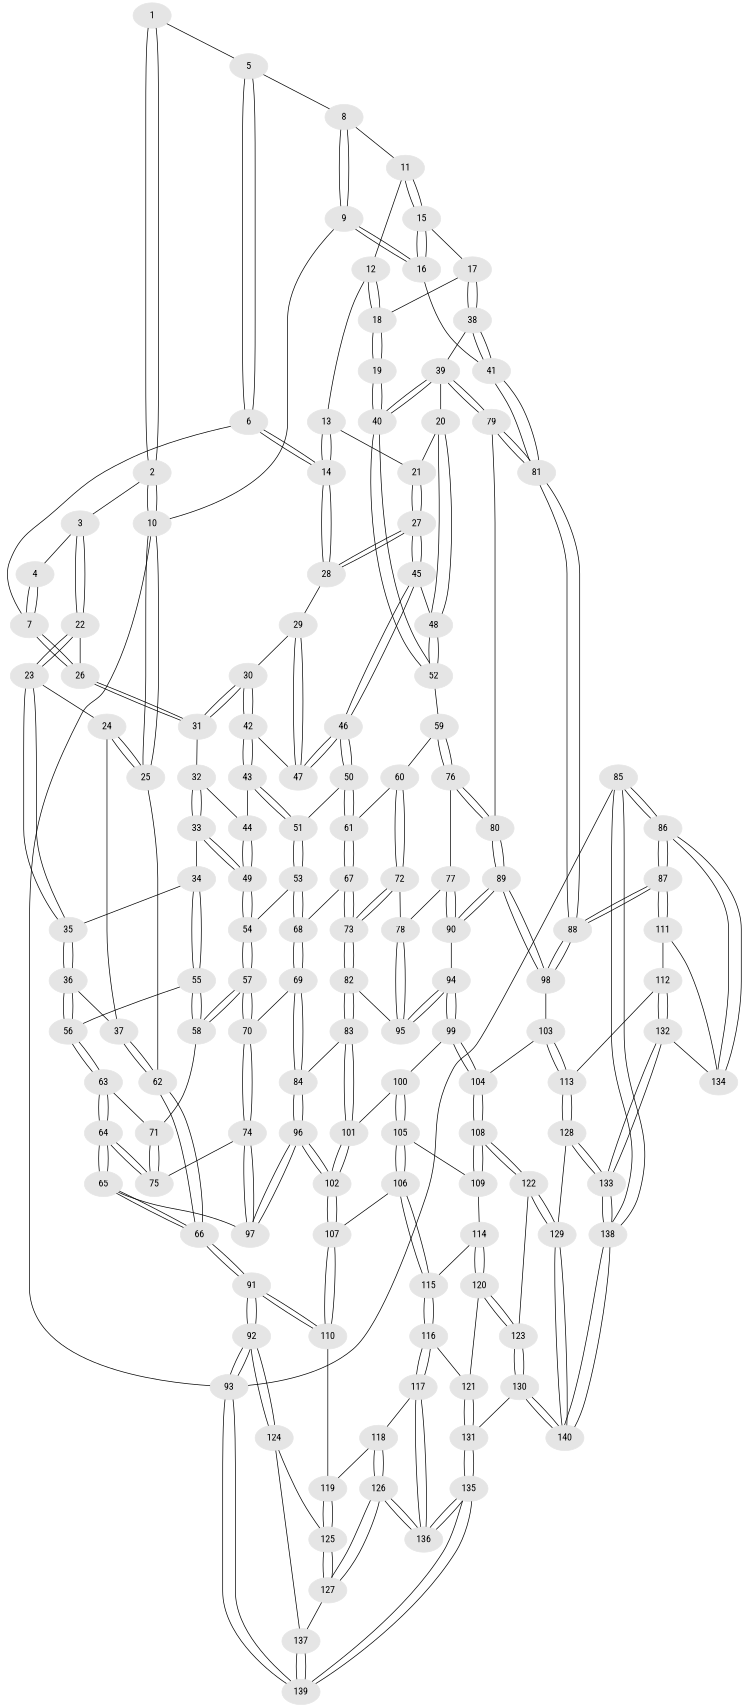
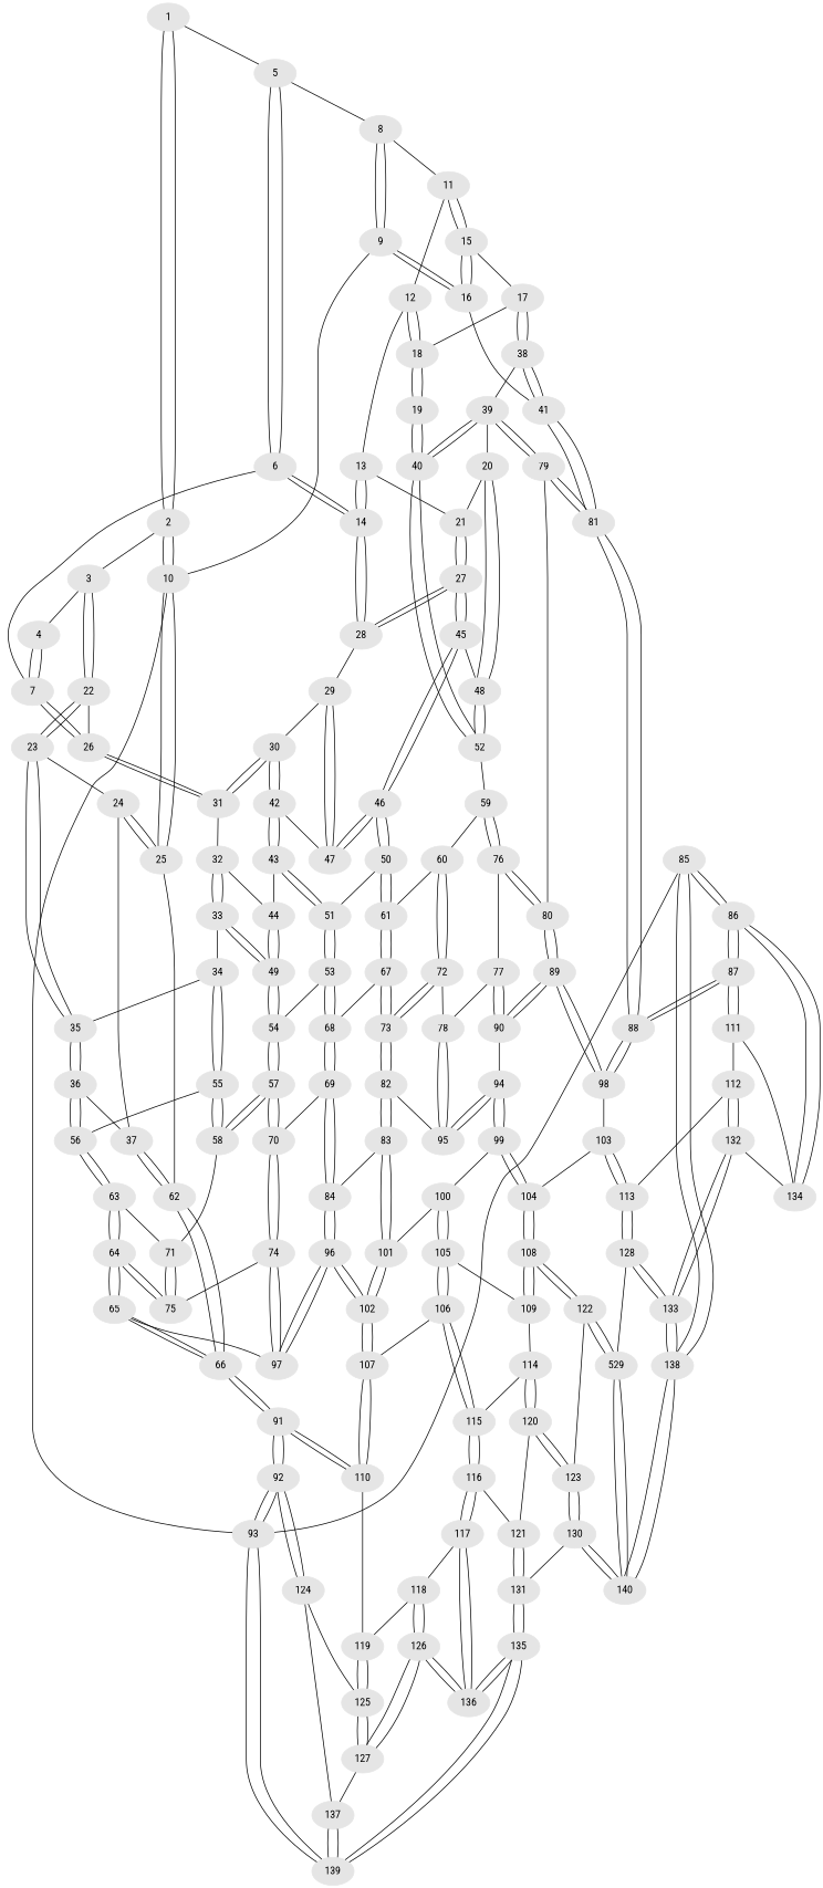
  graph {
    fontname="Roboto Condensed"
    node [color=gray90 fontname="Roboto Condensed" style=filled]
    edge [fontname="Roboto Condensed"]
    1
    2
    5
    3
    10
    6
    8
    4
    22
    25
    93
    7
    26
    23
    14
    9
    11
    28
    31
    16
    12
    15
    41
    85
    86
    138
    62
    139
    13
    18
    17
    21
    19
    27
    29
    38
    81
    39
    40
    20
    48
    52
    45
    24
    35
    37
    36
    66
    32
    46
    30
    47
    42
    43
    33
    44
    34
    49
    55
    54
    56
    58
    63
    79
    80
    59
    88
    51
    53
    50
    61
    57
    67
    68
    60
    76
    69
    70
    71
    64
    74
    75
    72
    77
    73
    78
    91
    65
    97
    92
    110
    82
    84
    96
    95
    83
    90
    89
    94
    98
    101
    102
    87
    134
    140
    111
    112
    103
    99
    124
    119
    125
    137
    100
    104
    107
    113
    105
    108
    106
    109
    128
    122
    115
    114
    116
    123
-   129
+   129 [label=529]
    120
    132
    133
    121
    117
    118
    136
    131
    126
    127
    130
    135
    1 -- 2
    1 -- 2
    1 -- 5
    2 -- 3
    2 -- 10
    2 -- 10
    5 -- 6
    5 -- 6
    5 -- 8
    3 -- 4
    3 -- 22
    3 -- 22
    10 -- 25
    10 -- 25
    10 -- 93
    6 -- 7
    6 -- 14
    6 -- 14
    8 -- 9
    8 -- 9
    8 -- 11
    4 -- 7
    4 -- 7
    22 -- 26
    22 -- 23
    22 -- 23
    25 -- 62
    93 -- 139
    93 -- 139
    7 -- 26
    7 -- 26
    26 -- 31
    26 -- 31
    23 -- 24
    23 -- 35
    23 -- 35
    14 -- 28
    14 -- 28
    9 -- 10
    9 -- 16
    9 -- 16
    11 -- 12
    11 -- 15
    11 -- 15
    28 -- 29
    31 -- 32
    16 -- 41
    12 -- 13
    12 -- 18
    12 -- 18
    15 -- 16
    15 -- 16
    15 -- 17
    41 -- 81
    41 -- 81
    85 -- 93
    85 -- 86
    85 -- 86
    85 -- 138
    85 -- 138
    86 -- 87
    86 -- 87
    86 -- 134
    86 -- 134
    138 -- 140
    138 -- 140
    62 -- 66
    62 -- 66
    13 -- 14
    13 -- 14
    13 -- 21
    18 -- 19
    18 -- 19
    17 -- 18
    17 -- 38
    17 -- 38
    21 -- 27
    21 -- 27
    19 -- 40
    19 -- 40
    27 -- 28
    27 -- 28
    27 -- 45
    27 -- 45
    29 -- 30
    29 -- 47
    29 -- 47
    38 -- 41
    38 -- 41
    38 -- 39
    81 -- 88
    81 -- 88
    39 -- 40
    39 -- 40
    39 -- 20
    39 -- 79
    39 -- 79
    40 -- 52
    40 -- 52
    20 -- 21
    20 -- 48
    20 -- 48
    48 -- 52
    48 -- 52
    52 -- 59
    45 -- 48
    45 -- 46
    45 -- 46
    24 -- 25
    24 -- 25
    24 -- 37
    35 -- 36
    35 -- 36
    37 -- 62
    37 -- 62
    36 -- 37
    36 -- 56
    36 -- 56
    66 -- 91
    66 -- 91
    32 -- 33
    32 -- 33
    32 -- 44
    46 -- 47
    46 -- 47
    46 -- 50
    46 -- 50
    30 -- 31
    30 -- 31
    30 -- 42
    30 -- 42
    42 -- 47
    42 -- 43
    42 -- 43
    43 -- 44
    43 -- 51
    43 -- 51
    33 -- 34
    33 -- 49
    33 -- 49
    44 -- 49
    44 -- 49
    34 -- 35
    34 -- 55
    34 -- 55
    49 -- 54
    49 -- 54
    55 -- 56
    55 -- 58
    55 -- 58
    54 -- 57
    54 -- 57
    56 -- 63
    56 -- 63
    58 -- 71
    63 -- 71
    63 -- 64
    63 -- 64
    79 -- 81
    79 -- 81
    79 -- 80
    80 -- 89
    80 -- 89
    59 -- 60
    59 -- 76
    59 -- 76
    88 -- 98
    88 -- 98
    51 -- 53
    51 -- 53
    53 -- 54
    53 -- 68
    53 -- 68
    50 -- 51
    50 -- 61
    50 -- 61
    61 -- 67
    61 -- 67
    57 -- 58
    57 -- 58
    57 -- 70
    57 -- 70
    67 -- 68
    67 -- 73
    67 -- 73
    68 -- 69
    68 -- 69
    60 -- 61
    60 -- 72
    60 -- 72
    76 -- 80
    76 -- 80
    76 -- 77
    69 -- 70
    69 -- 84
    69 -- 84
    70 -- 74
    70 -- 74
    71 -- 75
    71 -- 75
    64 -- 75
    64 -- 75
    64 -- 65
    64 -- 65
    74 -- 75
    74 -- 97
    74 -- 97
    72 -- 73
    72 -- 73
    72 -- 78
    77 -- 78
    77 -- 90
    77 -- 90
    73 -- 82
    73 -- 82
    78 -- 95
    78 -- 95
    91 -- 92
    91 -- 92
    91 -- 110
    91 -- 110
    65 -- 66
    65 -- 66
    65 -- 97
    92 -- 93
    92 -- 93
    92 -- 124
    92 -- 124
    110 -- 119
    82 -- 95
    82 -- 83
    82 -- 83
    84 -- 96
    84 -- 96
    96 -- 97
    96 -- 97
    96 -- 102
    96 -- 102
    83 -- 84
    83 -- 101
    83 -- 101
    90 -- 94
    89 -- 90
    89 -- 90
    89 -- 98
    89 -- 98
    94 -- 95
    94 -- 95
    94 -- 99
    94 -- 99
    98 -- 103
    101 -- 102
    101 -- 102
    102 -- 107
    102 -- 107
    87 -- 88
    87 -- 88
    87 -- 111
    87 -- 111
    111 -- 134
    111 -- 112
    112 -- 113
    112 -- 132
    112 -- 132
    103 -- 104
    103 -- 113
    103 -- 113
    99 -- 100
    99 -- 104
    99 -- 104
    124 -- 125
    124 -- 137
    119 -- 125
    119 -- 125
    125 -- 127
    125 -- 127
    137 -- 139
    137 -- 139
    100 -- 101
    100 -- 105
    100 -- 105
    104 -- 108
    104 -- 108
    107 -- 110
    107 -- 110
    113 -- 128
    113 -- 128
    105 -- 106
    105 -- 106
    105 -- 109
    108 -- 109
    108 -- 109
    108 -- 122
    108 -- 122
    106 -- 107
    106 -- 115
    106 -- 115
    109 -- 114
    128 -- 129
    128 -- 133
    128 -- 133
    122 -- 123
    122 -- 129
    122 -- 129
    115 -- 116
    115 -- 116
    114 -- 115
    114 -- 120
    114 -- 120
    116 -- 121
    116 -- 117
    116 -- 117
    123 -- 130
    123 -- 130
    129 -- 140
    129 -- 140
    120 -- 123
    120 -- 123
    120 -- 121
    132 -- 134
    132 -- 133
    132 -- 133
    133 -- 138
    133 -- 138
    121 -- 131
    121 -- 131
    117 -- 118
    117 -- 136
    117 -- 136
    118 -- 119
    118 -- 126
    118 -- 126
    131 -- 135
    131 -- 135
    126 -- 136
    126 -- 136
    126 -- 127
    126 -- 127
    127 -- 137
    130 -- 140
    130 -- 140
    130 -- 131
    135 -- 139
    135 -- 139
    135 -- 136
    135 -- 136
  }
